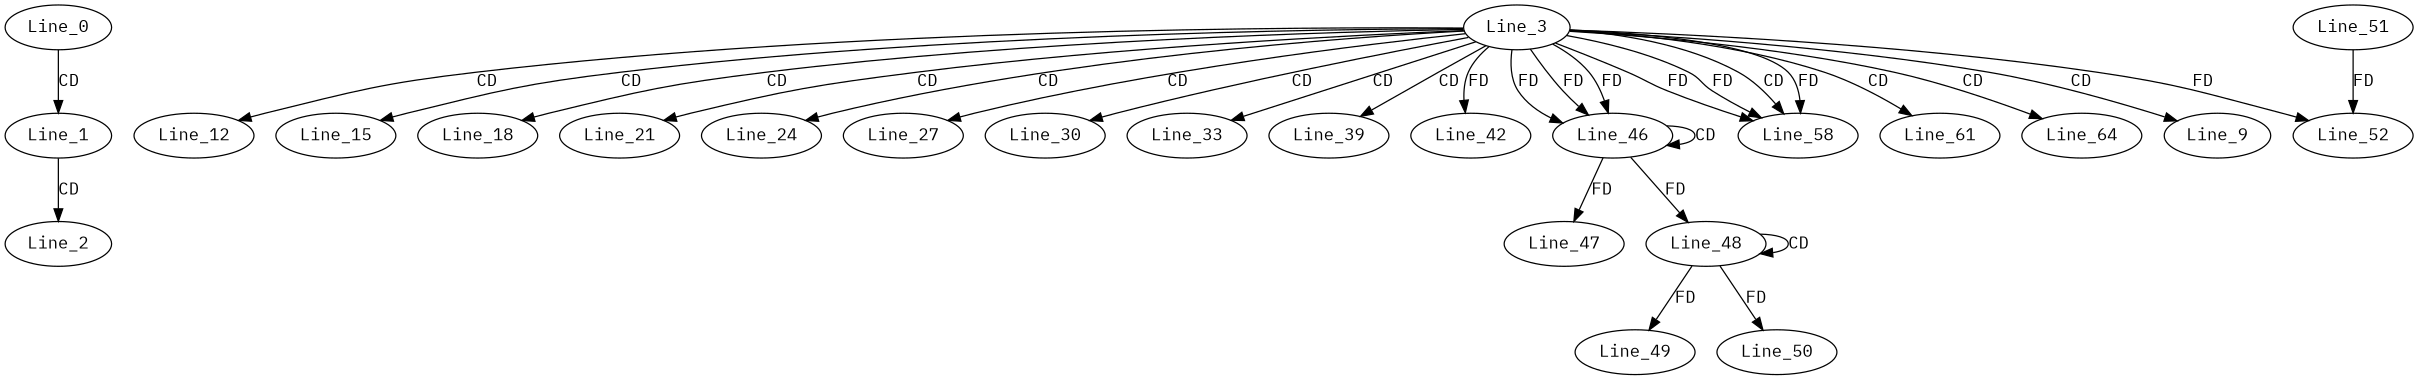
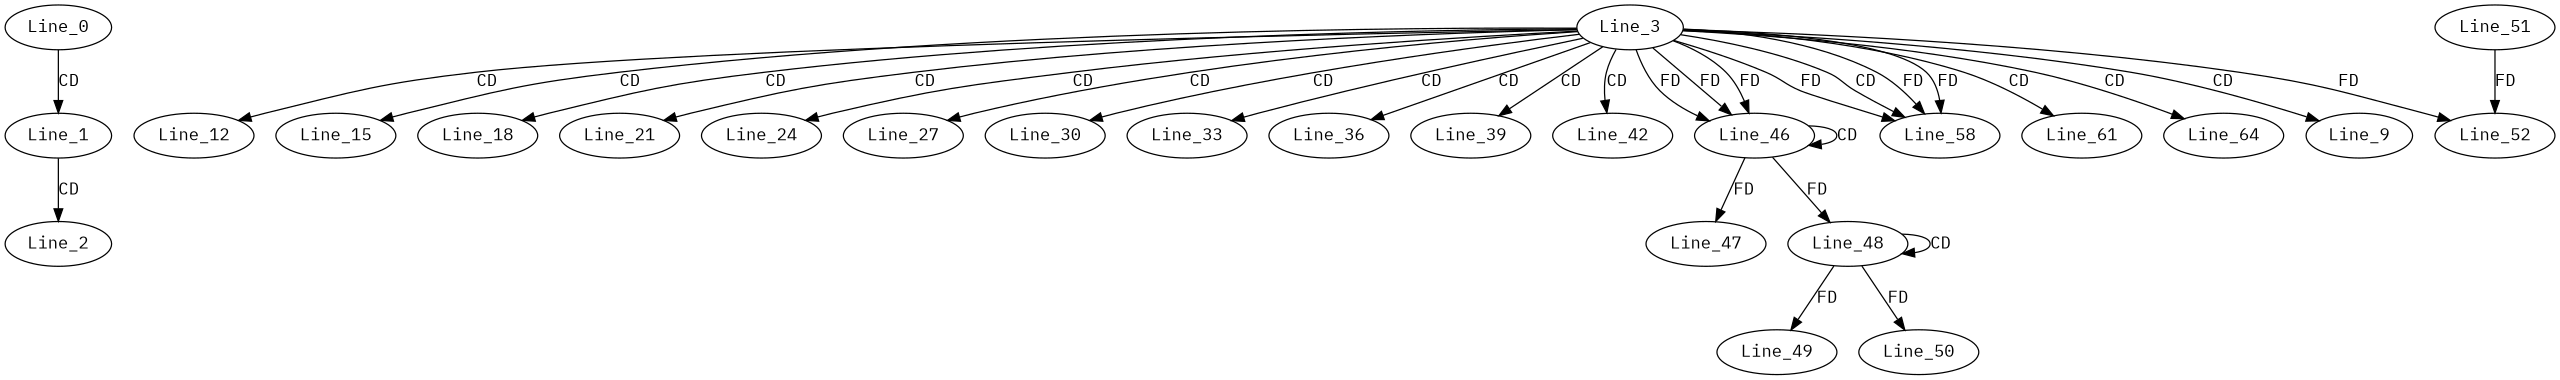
  digraph {
    fontname="IBM Plex Mono"
    node [fontname="IBM Plex Mono"]
    edge [fontname="IBM Plex Mono"]
    Line_0
    Line_1
    Line_2
    Line_3
    Line_9
    Line_12
    Line_15
    Line_18
    Line_21
    Line_24
    Line_27
    Line_30
    Line_33
+   Line_36
    Line_39
    Line_42
    Line_46
    Line_52
    Line_58
    Line_61
    Line_64
    Line_47
    Line_48
    Line_49
    Line_50
    Line_51
    Line_0 -> Line_1 [label=CD]
    Line_1 -> Line_2 [label=CD]
    Line_3 -> Line_9 [label=CD]
    Line_3 -> Line_12 [label=CD]
    Line_3 -> Line_15 [label=CD]
    Line_3 -> Line_18 [label=CD]
    Line_3 -> Line_21 [label=CD]
    Line_3 -> Line_24 [label=CD]
    Line_3 -> Line_27 [label=CD]
    Line_3 -> Line_30 [label=CD]
    Line_3 -> Line_33 [label=CD]
+   Line_3 -> Line_36 [label=CD]
    Line_3 -> Line_39 [label=CD]
-   Line_3 -> Line_42 [label=FD]
+   Line_3 -> Line_42 [label=CD]
    Line_3 -> Line_46 [label=FD]
    Line_3 -> Line_46 [label=FD]
    Line_3 -> Line_46 [label=FD]
    Line_3 -> Line_52 [label=FD]
    Line_3 -> Line_58 [label=CD]
    Line_3 -> Line_58 [label=FD]
    Line_3 -> Line_58 [label=FD]
    Line_3 -> Line_58 [label=FD]
    Line_3 -> Line_61 [label=CD]
    Line_3 -> Line_64 [label=CD]
    Line_46 -> Line_46 [label=CD]
    Line_46 -> Line_47 [label=FD]
    Line_46 -> Line_48 [label=FD]
    Line_48 -> Line_48 [label=CD]
    Line_48 -> Line_49 [label=FD]
    Line_48 -> Line_50 [label=FD]
    Line_51 -> Line_52 [label=FD]
  }
